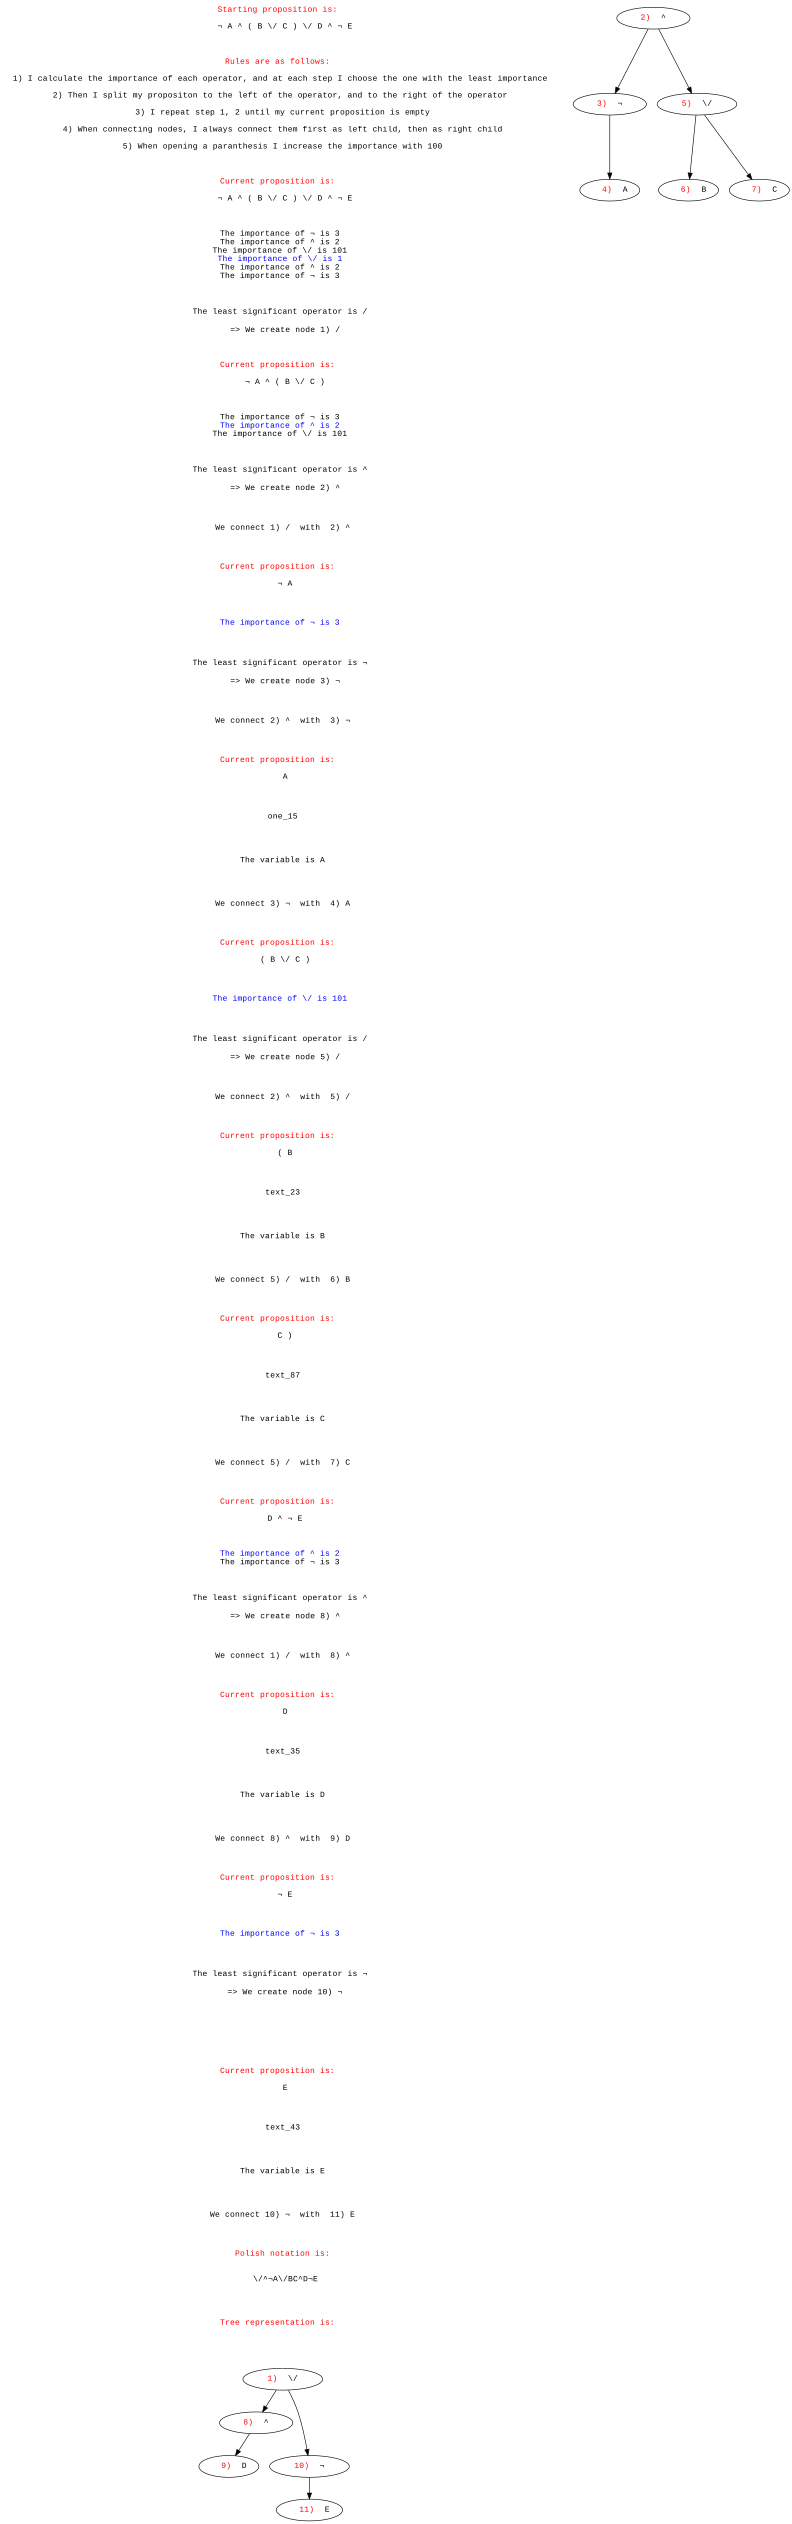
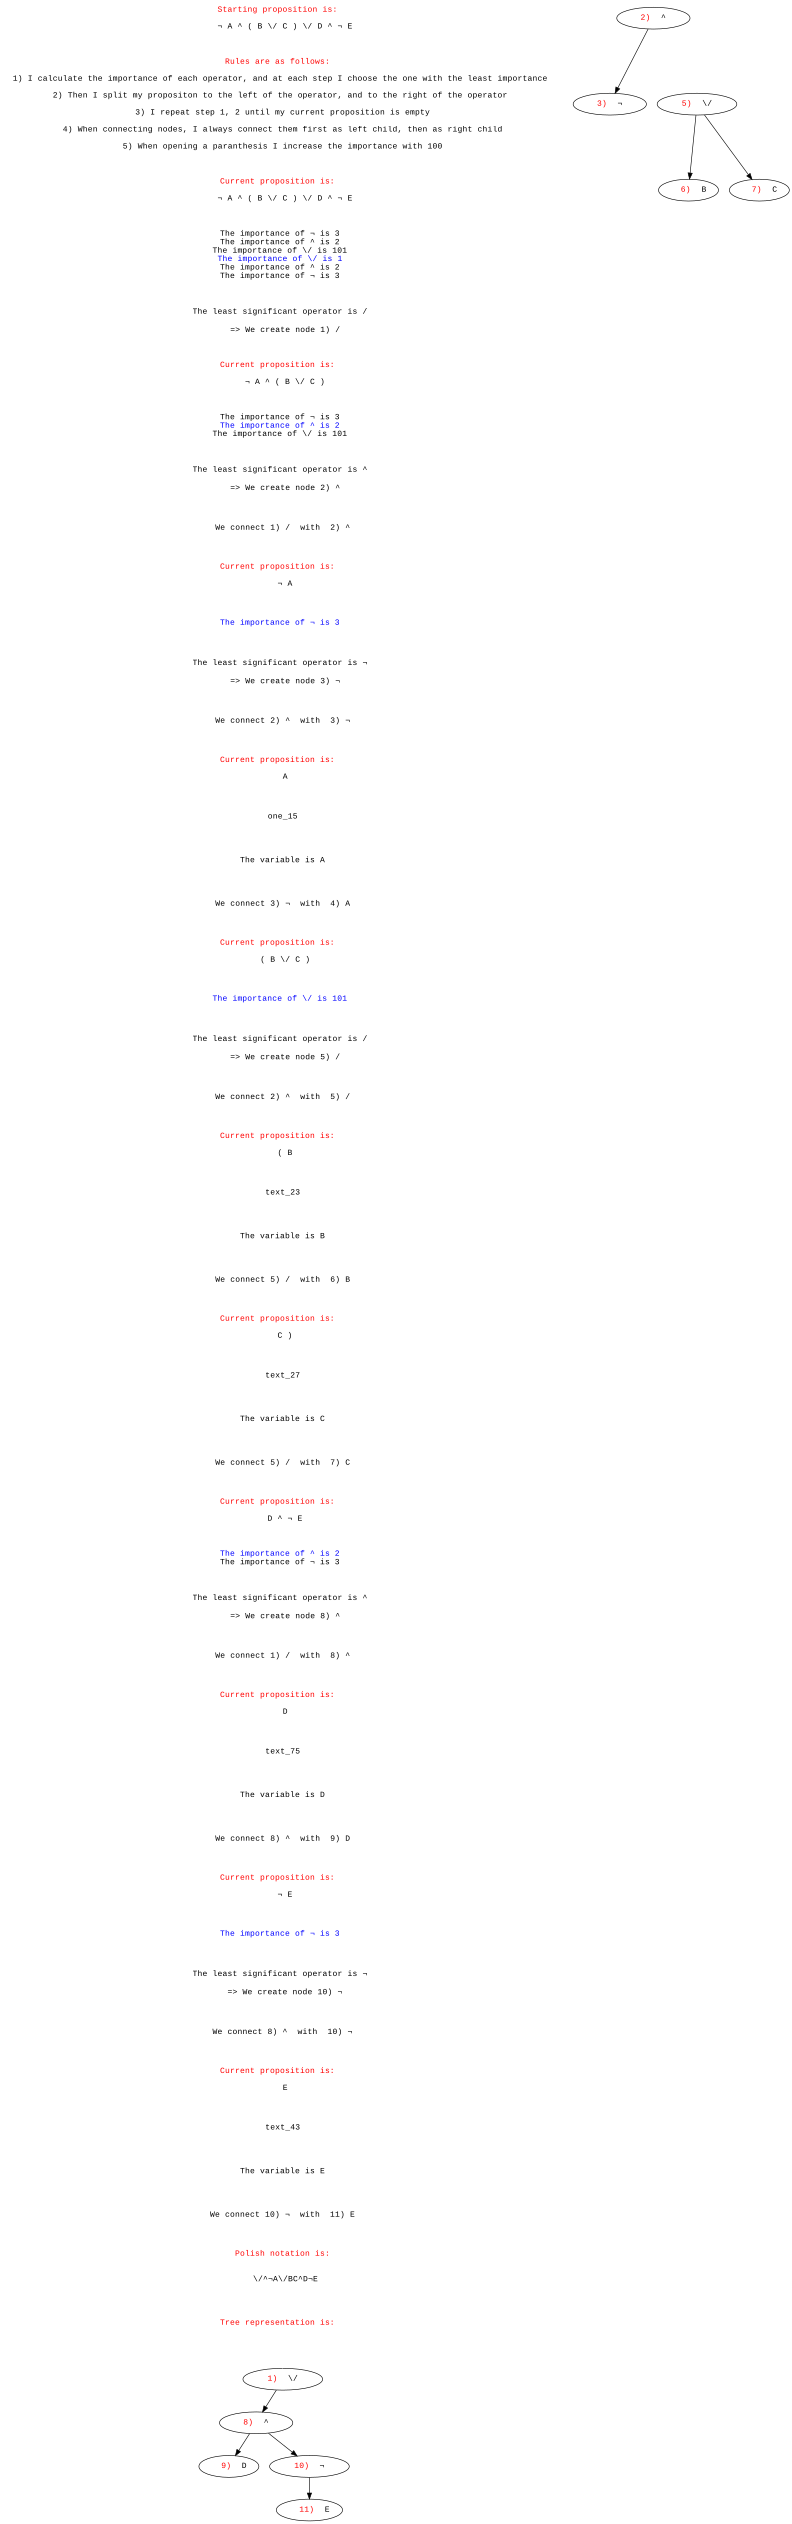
  digraph {
    fontname="Liberation Mono"
    node [fontname="Liberation Mono" shape=plaintext]
    edge [color=white fontname="Liberation Mono"]
    n1 [label=<<FONT COLOR="RED" SIZE="100"> Current proposition is: </FONT>  <BR/> <BR/> ¬ A ^ ( B \/ C ) \/ D ^ ¬ E>]
    n2 [label=<<FONT COLOR="BLACK"> The importance of ¬ is 3 </FONT> <BR/><FONT COLOR="BLACK"> The importance of ^ is 2 </FONT> <BR/><FONT COLOR="BLACK"> The importance of \/ is 101 </FONT> <BR/><FONT COLOR="BLUE"> The importance of \/ is 1 </FONT> <BR/><FONT COLOR="BLACK"> The importance of ^ is 2 </FONT> <BR/><FONT COLOR="BLACK"> The importance of ¬ is 3 </FONT> <BR/>>]
    n3 [label="The least significant operator is \/ \n \n => We create node 1) \/"]
    n4 [label=<<FONT COLOR="RED" SIZE="100"> Current proposition is: </FONT>  <BR/> <BR/> ¬ A ^ ( B \/ C )>]
    n5 [label=< <FONT COLOR="RED"> 1) </FONT> \/  > shape=""]
    n6 [label=< <FONT COLOR="RED"> 8) </FONT> ^  > shape=""]
    n7 [label=< <FONT COLOR="RED"> 2) </FONT> ^  > shape=""]
    n8 [label=< <FONT COLOR="RED"> 3) </FONT> ¬  > shape=""]
    n9 [label=< <FONT COLOR="RED"> 5) </FONT> \/  > shape=""]
    n10 [label=< <FONT COLOR="RED"> 9) </FONT> D> shape=""]
    n11 [label=< <FONT COLOR="RED"> 10) </FONT> ¬  > shape=""]
    n12 [label=<<FONT COLOR="BLACK"> The importance of ¬ is 3 </FONT> <BR/><FONT COLOR="BLUE"> The importance of ^ is 2 </FONT> <BR/><FONT COLOR="BLACK"> The importance of \/ is 101 </FONT> <BR/>>]
    n13 [label="The least significant operator is ^ \n \n => We create node 2) ^"]
    n14 [label="We connect 1) \/  with  2) ^"]
-   n15 [label=< <FONT COLOR="RED"> 4) </FONT> A> shape=""]
    n16 [label=< <FONT COLOR="RED"> 6) </FONT> B> shape=""]
    n17 [label=< <FONT COLOR="RED"> 7) </FONT> C> shape=""]
    n18 [label=<<FONT COLOR="RED" SIZE="100"> Current proposition is: </FONT>  <BR/> <BR/> ¬ A>]
    n19 [label=<<FONT COLOR="BLUE"> The importance of ¬ is 3 </FONT> <BR/>>]
    n20 [label="The least significant operator is ¬ \n \n => We create node 3) ¬"]
    n21 [label="We connect 2) ^  with  3) ¬"]
    n22 [label=<<FONT COLOR="RED" SIZE="100"> Current proposition is: </FONT>  <BR/> <BR/> A>]
    n23 [label=one_15]
    n24 [label="The variable is A"]
    n25 [label="We connect 3) ¬  with  4) A"]
    n26 [label=<<FONT COLOR="RED" SIZE="100"> Current proposition is: </FONT>  <BR/> <BR/> ( B \/ C )>]
    n27 [label=<<FONT COLOR="BLUE"> The importance of \/ is 101 </FONT> <BR/>>]
    n28 [label="The least significant operator is \/ \n \n => We create node 5) \/"]
    n29 [label="We connect 2) ^  with  5) \/"]
    n30 [label=<<FONT COLOR="RED" SIZE="100"> Current proposition is: </FONT>  <BR/> <BR/> ( B>]
    text_23
    n32 [label="The variable is B"]
    n33 [label="We connect 5) \/  with  6) B"]
    n34 [label=<<FONT COLOR="RED" SIZE="100"> Current proposition is: </FONT>  <BR/> <BR/> C )>]
-   text_27 [label=text_87]
+   text_27
    n36 [label="The variable is C"]
    n37 [label="We connect 5) \/  with  7) C"]
    n38 [label=<<FONT COLOR="RED" SIZE="100"> Current proposition is: </FONT>  <BR/> <BR/> D ^ ¬ E>]
    n39 [label=<<FONT COLOR="BLUE"> The importance of ^ is 2 </FONT> <BR/><FONT COLOR="BLACK"> The importance of ¬ is 3 </FONT> <BR/>>]
    n40 [label="The least significant operator is ^ \n \n => We create node 8) ^"]
    n41 [label="We connect 1) \/  with  8) ^"]
    n42 [label=< <FONT COLOR="RED"> 11) </FONT> E> shape=""]
    n43 [label=<<FONT COLOR="RED" SIZE="100"> Current proposition is: </FONT>  <BR/> <BR/> D>]
-   text_35
+   text_35 [label=text_75]
    n45 [label="The variable is D"]
    n46 [label="We connect 8) ^  with  9) D"]
    n47 [label=<<FONT COLOR="RED" SIZE="100"> Current proposition is: </FONT>  <BR/> <BR/> ¬ E>]
    n48 [label=<<FONT COLOR="BLUE"> The importance of ¬ is 3 </FONT> <BR/>>]
    n49 [label="The least significant operator is ¬ \n \n => We create node 10) ¬"]
+   n50 [label="We connect 8) ^  with  10) ¬"]
    n51 [label=<<FONT COLOR="RED" SIZE="100"> Current proposition is: </FONT>  <BR/> <BR/> E>]
    text_43
    n53 [label="The variable is E"]
    n54 [label="We connect 10) ¬  with  11) E"]
    n55 [label=<<FONT COLOR="RED" SIZE="100"> Polish notation is: <BR/> <BR/> <BR/> </FONT> \/^¬A\/BC^D¬E <BR/> >]
    n56 [label=<<FONT COLOR="RED" SIZE="100"> Tree representation is: </FONT>  <BR/> <BR/> >]
    n57 [label=<<FONT COLOR="RED" SIZE="100"> Starting proposition is: </FONT>  <BR/> <BR/> ¬ A ^ ( B \/ C ) \/ D ^ ¬ E>]
    n58 [label=<<FONT COLOR="RED" SIZE="100"> Rules are as follows: </FONT>  <BR/> <BR/> 1) I calculate the importance of each operator, and at each step I choose the one with the least importance  <BR/> <BR/> 2) Then I split my propositon to the left of the operator, and to the right of the operator  <BR/> <BR/> 3) I repeat step 1, 2 until my current proposition is empty <BR/> <BR/> 4) When connecting nodes, I always connect them first as left child, then as right child <BR/> <BR/> 5) When opening a paranthesis I increase the importance with 100 >]
    n1 -> n2
    n2 -> n3
    n3 -> n4
    n4 -> n12
    n5 -> n6 [color=""]
    n6 -> n10 [color=""]
-   n5 -> n11 [color=""]
+   n6 -> n11 [color=""]
    n7 -> n8 [color=""]
-   n7 -> n9 [color=""]
-   n8 -> n15 [color=""]
    n9 -> n16 [color=""]
    n9 -> n17 [color=""]
    n11 -> n42 [color=""]
    n12 -> n13
    n13 -> n14
    n14 -> n18
    n18 -> n19
    n19 -> n20
    n20 -> n21
    n21 -> n22
    n22 -> n23
    n23 -> n24
    n24 -> n25
    n25 -> n26
    n26 -> n27
    n27 -> n28
    n28 -> n29
    n29 -> n30
    n30 -> text_23
    text_23 -> n32
    n32 -> n33
    n33 -> n34
    n34 -> text_27
    text_27 -> n36
    n36 -> n37
    n37 -> n38
    n38 -> n39
    n39 -> n40
    n40 -> n41
    n41 -> n43
    n43 -> text_35
    text_35 -> n45
    n45 -> n46
    n46 -> n47
    n47 -> n48
    n48 -> n49
+   n49 -> n50
+   n50 -> n51
    n51 -> text_43
    text_43 -> n53
    n53 -> n54
    n54 -> n55
    n55 -> n56
    n56 -> n5
    n57 -> n58
    n58 -> n1
  }
